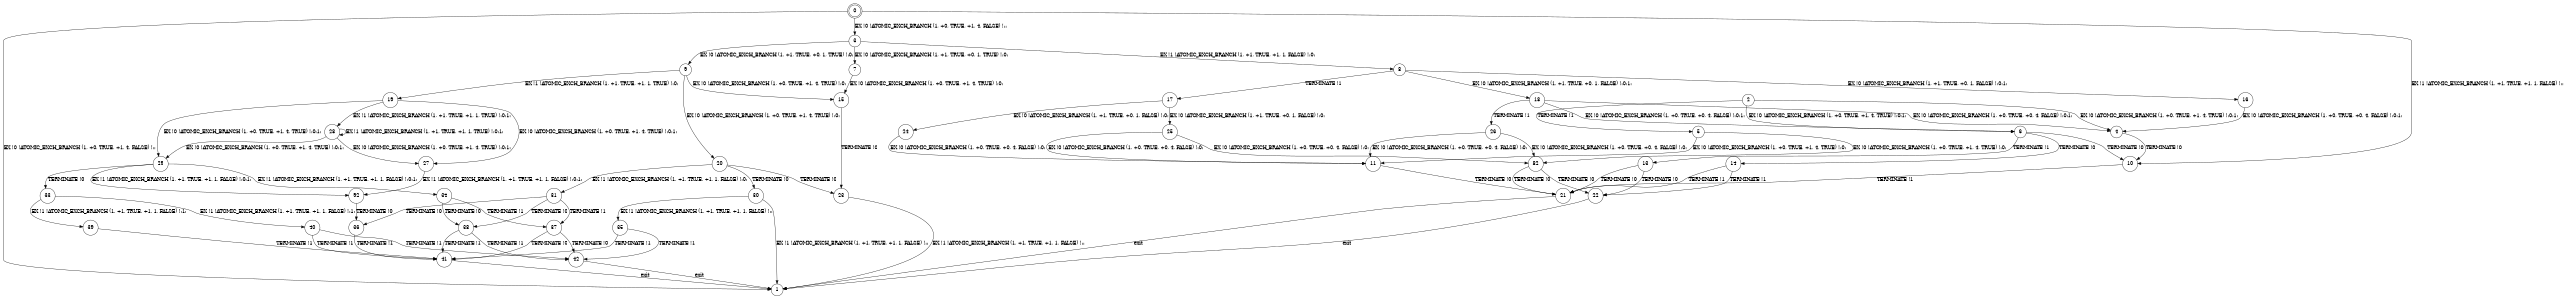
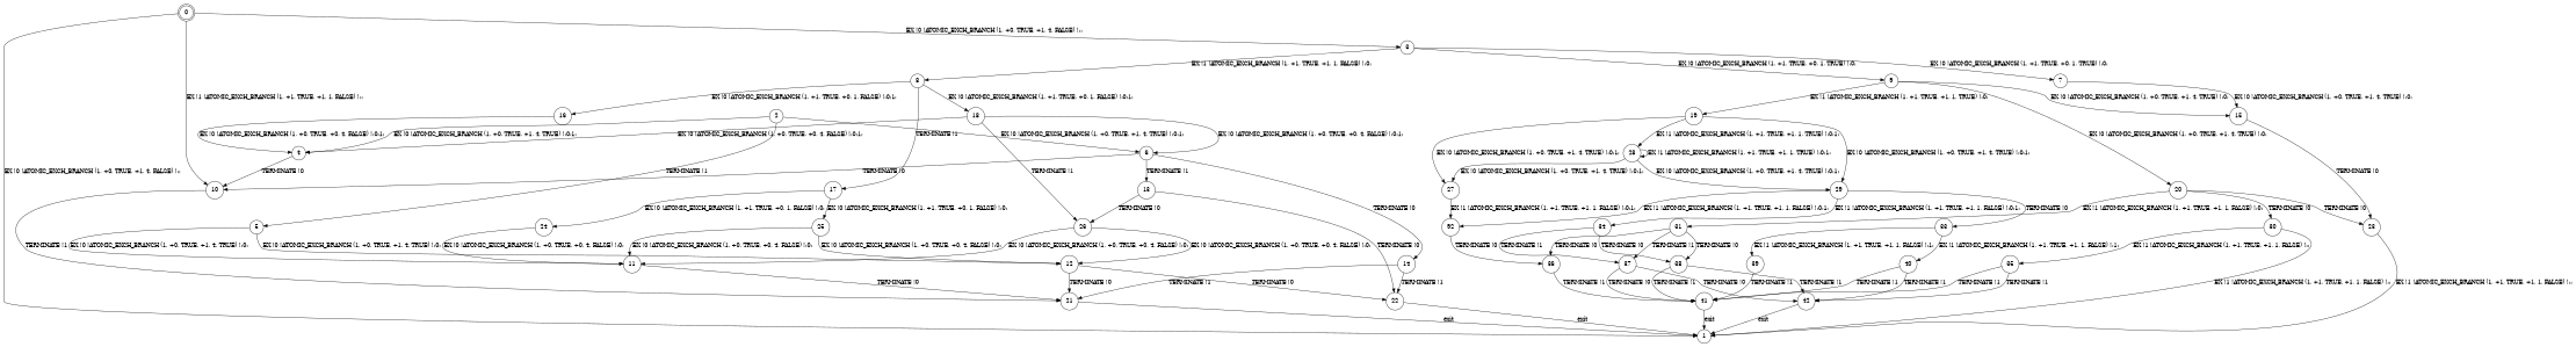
  digraph {
    node [shape=circle]
    0 [peripheries=2]
    1
    3
    10
    2
    4
    5
    6
    7
    8
    9
    11
-   12 [label=82]
+   12
    13
    14
    15
    16
    17
    18
    19
    20
    21
    22
    23
    24
    25
    26
    27
    28
    29
    30
    31
    n33 [label=92]
    33
    34
    35
    36
    37
    38
    39
    40
    41
    42
    0 -> 1 [label="EX !0 !ATOMIC_EXCH_BRANCH (1, +0, TRUE, +1, 4, FALSE) !::"]
    0 -> 3 [label="EX !0 !ATOMIC_EXCH_BRANCH (1, +0, TRUE, +1, 4, FALSE) !::"]
    0 -> 10 [label="EX !1 !ATOMIC_EXCH_BRANCH (1, +1, TRUE, +1, 1, FALSE) !::"]
    3 -> 7 [label="EX !0 !ATOMIC_EXCH_BRANCH (1, +1, TRUE, +0, 1, TRUE) !:0:"]
    3 -> 8 [label="EX !1 !ATOMIC_EXCH_BRANCH (1, +1, TRUE, +1, 1, FALSE) !:0:"]
    3 -> 9 [label="EX !0 !ATOMIC_EXCH_BRANCH (1, +1, TRUE, +0, 1, TRUE) !:0:"]
    10 -> 21 [label="TERMINATE !1"]
    2 -> 4 [label="EX !0 !ATOMIC_EXCH_BRANCH (1, +0, TRUE, +1, 4, TRUE) !:0:1:"]
    2 -> 5 [label="TERMINATE !1"]
    2 -> 6 [label="EX !0 !ATOMIC_EXCH_BRANCH (1, +0, TRUE, +1, 4, TRUE) !:0:1:"]
    4 -> 10 [label="TERMINATE !0"]
    5 -> 11 [label="EX !0 !ATOMIC_EXCH_BRANCH (1, +0, TRUE, +1, 4, TRUE) !:0:"]
    5 -> 12 [label="EX !0 !ATOMIC_EXCH_BRANCH (1, +0, TRUE, +1, 4, TRUE) !:0:"]
    6 -> 10 [label="TERMINATE !0"]
    6 -> 13 [label="TERMINATE !1"]
    6 -> 14 [label="TERMINATE !0"]
    7 -> 15 [label="EX !0 !ATOMIC_EXCH_BRANCH (1, +0, TRUE, +1, 4, TRUE) !:0:"]
    8 -> 16 [label="EX !0 !ATOMIC_EXCH_BRANCH (1, +1, TRUE, +0, 1, FALSE) !:0:1:"]
    8 -> 17 [label="TERMINATE !1"]
    8 -> 18 [label="EX !0 !ATOMIC_EXCH_BRANCH (1, +1, TRUE, +0, 1, FALSE) !:0:1:"]
    9 -> 15 [label="EX !0 !ATOMIC_EXCH_BRANCH (1, +0, TRUE, +1, 4, TRUE) !:0:"]
    9 -> 19 [label="EX !1 !ATOMIC_EXCH_BRANCH (1, +1, TRUE, +1, 1, TRUE) !:0:"]
    9 -> 20 [label="EX !0 !ATOMIC_EXCH_BRANCH (1, +0, TRUE, +1, 4, TRUE) !:0:"]
    11 -> 21 [label="TERMINATE !0"]
    12 -> 21 [label="TERMINATE !0"]
    12 -> 22 [label="TERMINATE !0"]
-   13 -> 21 [label="TERMINATE !0"]
+   13 -> 26 [label="TERMINATE !0"]
    13 -> 22 [label="TERMINATE !0"]
    14 -> 21 [label="TERMINATE !1"]
    14 -> 22 [label="TERMINATE !1"]
    15 -> 23 [label="TERMINATE !0"]
    16 -> 4 [label="EX !0 !ATOMIC_EXCH_BRANCH (1, +0, TRUE, +0, 4, FALSE) !:0:1:"]
    17 -> 24 [label="EX !0 !ATOMIC_EXCH_BRANCH (1, +1, TRUE, +0, 1, FALSE) !:0:"]
    17 -> 25 [label="EX !0 !ATOMIC_EXCH_BRANCH (1, +1, TRUE, +0, 1, FALSE) !:0:"]
    18 -> 4 [label="EX !0 !ATOMIC_EXCH_BRANCH (1, +0, TRUE, +0, 4, FALSE) !:0:1:"]
    18 -> 6 [label="EX !0 !ATOMIC_EXCH_BRANCH (1, +0, TRUE, +0, 4, FALSE) !:0:1:"]
    18 -> 26 [label="TERMINATE !1"]
    19 -> 27 [label="EX !0 !ATOMIC_EXCH_BRANCH (1, +0, TRUE, +1, 4, TRUE) !:0:1:"]
    19 -> 28 [label="EX !1 !ATOMIC_EXCH_BRANCH (1, +1, TRUE, +1, 1, TRUE) !:0:1:"]
    19 -> 29 [label="EX !0 !ATOMIC_EXCH_BRANCH (1, +0, TRUE, +1, 4, TRUE) !:0:1:"]
    20 -> 23 [label="TERMINATE !0"]
    20 -> 30 [label="TERMINATE !0"]
    20 -> 31 [label="EX !1 !ATOMIC_EXCH_BRANCH (1, +1, TRUE, +1, 1, FALSE) !:0:"]
    21 -> 1 [label=exit]
    22 -> 1 [label=exit]
    23 -> 1 [label="EX !1 !ATOMIC_EXCH_BRANCH (1, +1, TRUE, +1, 1, FALSE) !::"]
    24 -> 11 [label="EX !0 !ATOMIC_EXCH_BRANCH (1, +0, TRUE, +0, 4, FALSE) !:0:"]
    25 -> 11 [label="EX !0 !ATOMIC_EXCH_BRANCH (1, +0, TRUE, +0, 4, FALSE) !:0:"]
    25 -> 12 [label="EX !0 !ATOMIC_EXCH_BRANCH (1, +0, TRUE, +0, 4, FALSE) !:0:"]
    26 -> 11 [label="EX !0 !ATOMIC_EXCH_BRANCH (1, +0, TRUE, +0, 4, FALSE) !:0:"]
    26 -> 12 [label="EX !0 !ATOMIC_EXCH_BRANCH (1, +0, TRUE, +0, 4, FALSE) !:0:"]
    27 -> n33 [label="EX !1 !ATOMIC_EXCH_BRANCH (1, +1, TRUE, +1, 1, FALSE) !:0:1:"]
    28 -> 27 [label="EX !0 !ATOMIC_EXCH_BRANCH (1, +0, TRUE, +1, 4, TRUE) !:0:1:"]
    28 -> 28 [label="EX !1 !ATOMIC_EXCH_BRANCH (1, +1, TRUE, +1, 1, TRUE) !:0:1:"]
    28 -> 29 [label="EX !0 !ATOMIC_EXCH_BRANCH (1, +0, TRUE, +1, 4, TRUE) !:0:1:"]
    29 -> n33 [label="EX !1 !ATOMIC_EXCH_BRANCH (1, +1, TRUE, +1, 1, FALSE) !:0:1:"]
    29 -> 33 [label="TERMINATE !0"]
    29 -> 34 [label="EX !1 !ATOMIC_EXCH_BRANCH (1, +1, TRUE, +1, 1, FALSE) !:0:1:"]
    30 -> 1 [label="EX !1 !ATOMIC_EXCH_BRANCH (1, +1, TRUE, +1, 1, FALSE) !::"]
    30 -> 35 [label="EX !1 !ATOMIC_EXCH_BRANCH (1, +1, TRUE, +1, 1, FALSE) !::"]
    31 -> 36 [label="TERMINATE !0"]
    31 -> 37 [label="TERMINATE !1"]
    31 -> 38 [label="TERMINATE !0"]
    n33 -> 36 [label="TERMINATE !0"]
    33 -> 39 [label="EX !1 !ATOMIC_EXCH_BRANCH (1, +1, TRUE, +1, 1, FALSE) !:1:"]
    33 -> 40 [label="EX !1 !ATOMIC_EXCH_BRANCH (1, +1, TRUE, +1, 1, FALSE) !:1:"]
    34 -> 37 [label="TERMINATE !1"]
    34 -> 38 [label="TERMINATE !0"]
    35 -> 41 [label="TERMINATE !1"]
    35 -> 42 [label="TERMINATE !1"]
    36 -> 41 [label="TERMINATE !1"]
    37 -> 41 [label="TERMINATE !0"]
    37 -> 42 [label="TERMINATE !0"]
    38 -> 41 [label="TERMINATE !1"]
    38 -> 42 [label="TERMINATE !1"]
    39 -> 41 [label="TERMINATE !1"]
    40 -> 41 [label="TERMINATE !1"]
    40 -> 42 [label="TERMINATE !1"]
    41 -> 1 [label=exit]
    42 -> 1 [label=exit]
  }
